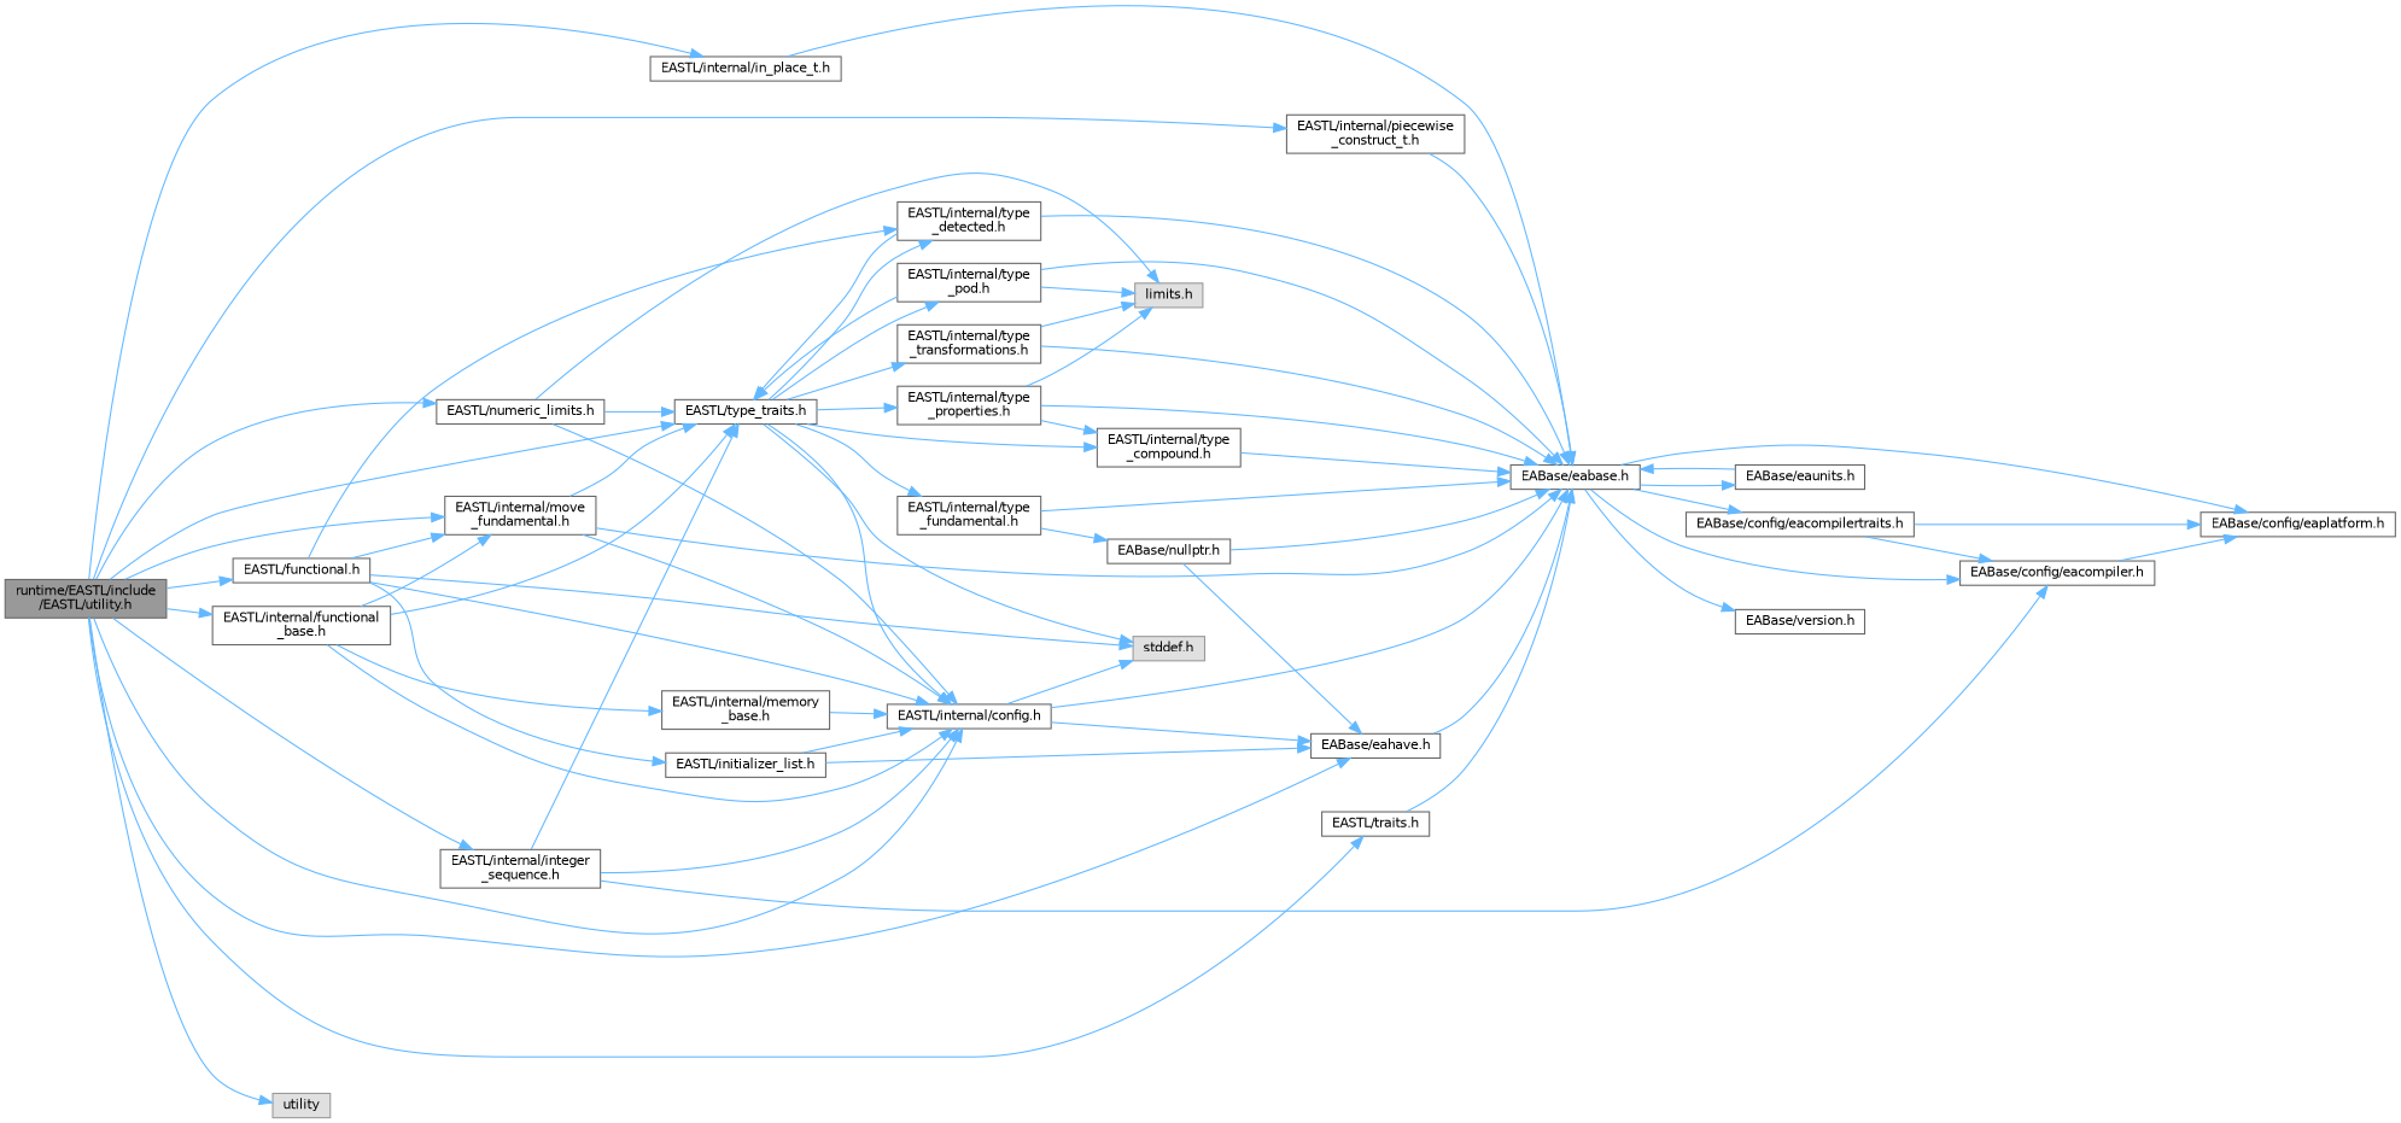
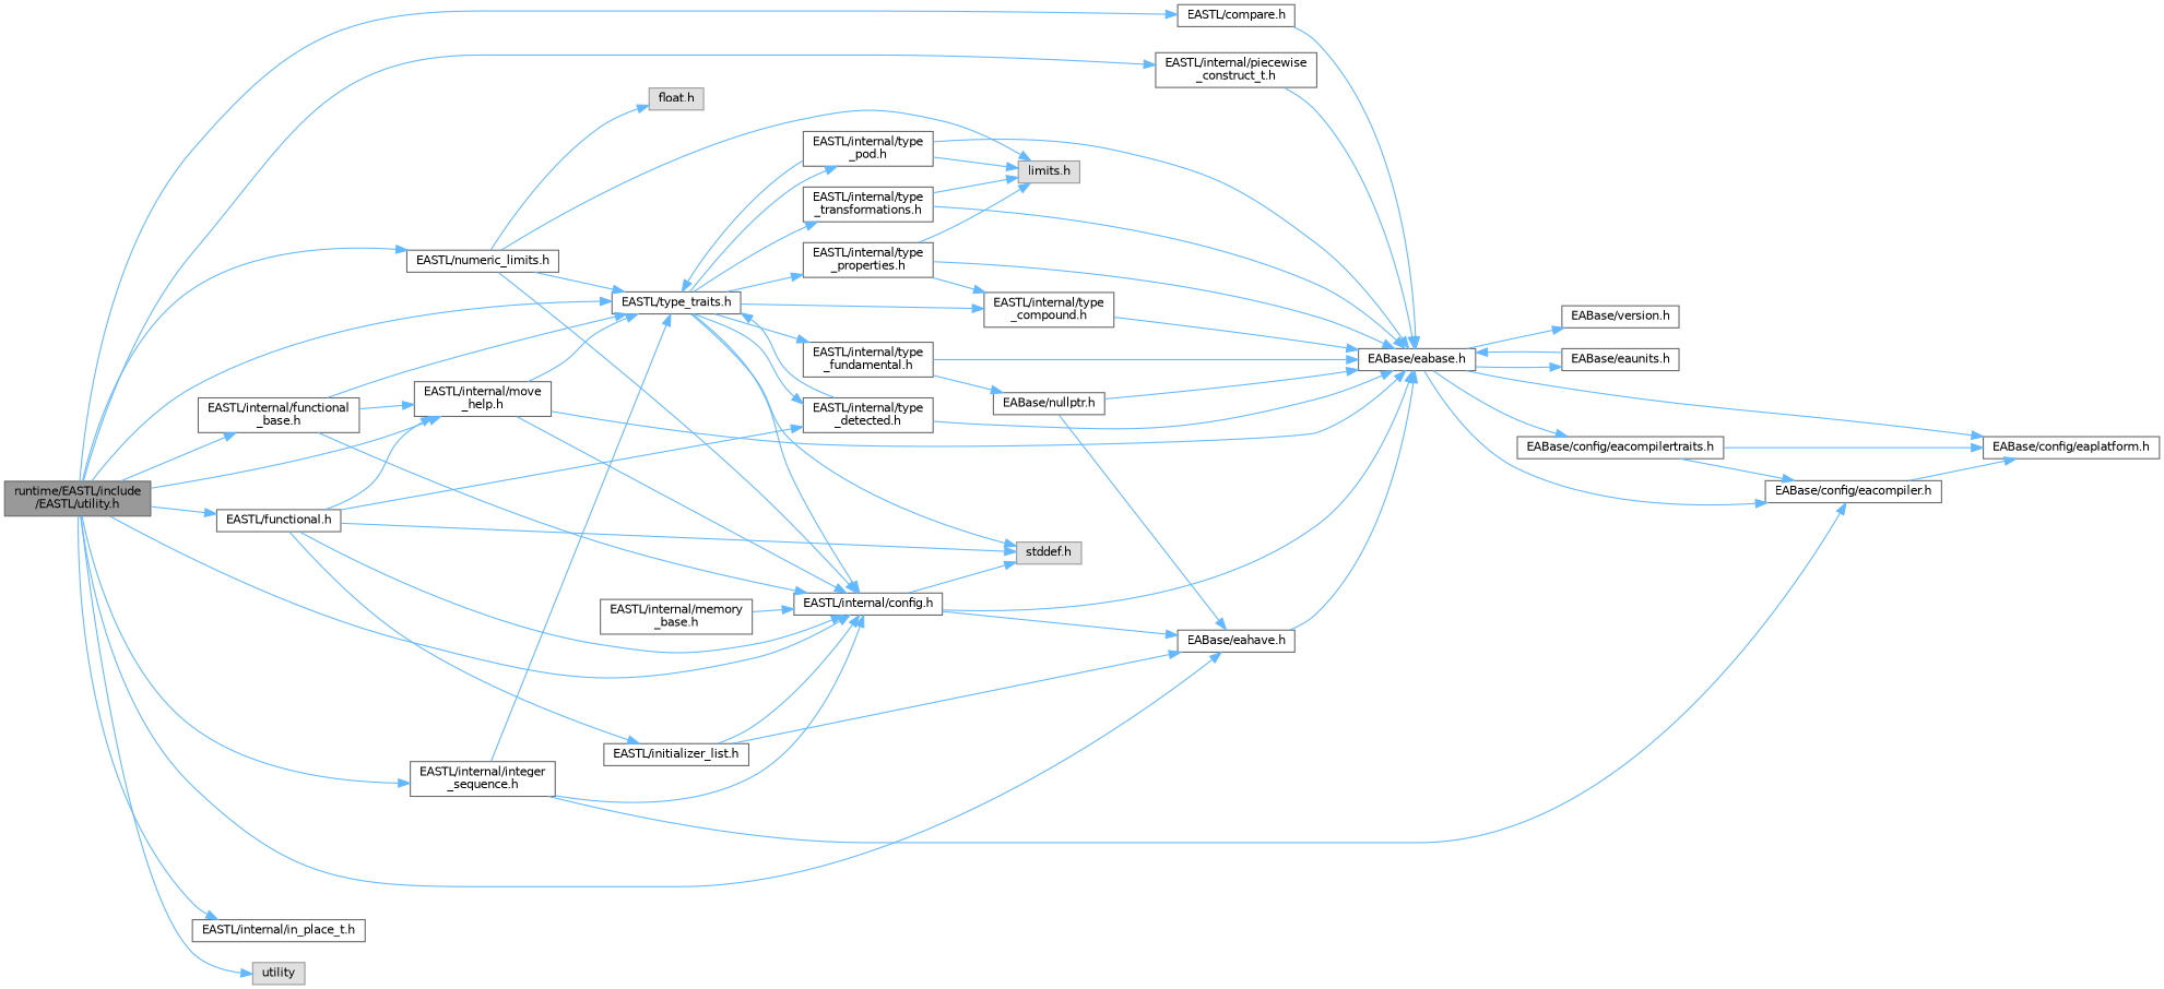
  digraph {
    rankdir=LR
    node [color=grey40 fillcolor=white fontname=Helvetica fontsize=10 shape=box style=filled]
    edge [color=steelblue1 fontname=Helvetica fontsize=10 labelfontname=Helvetica labelfontsize=10 style=solid]
    n1 [color=gray40 fillcolor=grey60 fontcolor=black height=0.2 label="runtime/EASTL/include\l/EASTL/utility.h" width=0.4]
    n2 [height=0.2 label="EASTL/internal/config.h" width=0.4]
    n3 [height=0.2 label="EABase/eahave.h" width=0.4]
    n4 [height=0.2 label="EASTL/type_traits.h" width=0.4]
    n5 [height=0.2 label="EASTL/functional.h" width=0.4]
-   n6 [height=0.2 label="EASTL/internal/move\l_fundamental.h" width=0.4]
+   n6 [height=0.2 label="EASTL/internal/move\l_help.h" width=0.4]
    n7 [height=0.2 label="EASTL/numeric_limits.h" width=0.4]
-   n8 [height=0.2 label="EASTL/traits.h" width=0.4]
+   n8 [height=0.2 label="EASTL/compare.h" width=0.4]
    n9 [height=0.2 label="EASTL/internal/functional\l_base.h" width=0.4]
    n10 [height=0.2 label="EASTL/internal/integer\l_sequence.h" width=0.4]
    n11 [height=0.2 label="EASTL/internal/in_place_t.h" width=0.4]
    n12 [height=0.2 label="EASTL/internal/piecewise\l_construct_t.h" width=0.4]
    n13 [color=grey60 fillcolor="#E0E0E0" height=0.2 label=utility width=0.4]
    n14 [height=0.2 label="EABase/eabase.h" width=0.4]
    n15 [color=grey60 fillcolor="#E0E0E0" height=0.2 label="stddef.h" width=0.4]
    n16 [height=0.2 label="EASTL/internal/type\l_fundamental.h" width=0.4]
    n17 [height=0.2 label="EASTL/internal/type\l_transformations.h" width=0.4]
    n18 [height=0.2 label="EASTL/internal/type\l_properties.h" width=0.4]
    n19 [height=0.2 label="EASTL/internal/type\l_compound.h" width=0.4]
    n20 [height=0.2 label="EASTL/internal/type\l_pod.h" width=0.4]
    n21 [height=0.2 label="EASTL/internal/type\l_detected.h" width=0.4]
    n22 [height=0.2 label="EASTL/initializer_list.h" width=0.4]
    n23 [color=grey60 fillcolor="#E0E0E0" height=0.2 label="limits.h" width=0.4]
+   n24 [color=grey60 fillcolor="#E0E0E0" height=0.2 label="float.h" width=0.4]
    n25 [height=0.2 label="EASTL/internal/memory\l_base.h" width=0.4]
    n26 [height=0.2 label="EABase/config/eacompiler.h" width=0.4]
    n27 [height=0.2 label="EABase/config/eaplatform.h" width=0.4]
    n28 [height=0.2 label="EABase/config/eacompilertraits.h" width=0.4]
    n29 [height=0.2 label="EABase/version.h" width=0.4]
    n30 [height=0.2 label="EABase/eaunits.h" width=0.4]
    n31 [height=0.2 label="EABase/nullptr.h" width=0.4]
    n1 -> n2
    n1 -> n3
    n1 -> n4
    n1 -> n5
    n1 -> n6
    n1 -> n7
    n1 -> n8
    n1 -> n9
    n1 -> n10
    n1 -> n11
    n1 -> n12
    n1 -> n13
    n2 -> n3
    n2 -> n14
    n2 -> n15
    n3 -> n14
    n4 -> n2
    n4 -> n15
    n4 -> n16
    n4 -> n17
    n4 -> n18
    n4 -> n19
    n4 -> n20
    n4 -> n21
    n5 -> n2
    n5 -> n6
    n5 -> n15
    n5 -> n21
    n5 -> n22
    n6 -> n2
    n6 -> n4
    n6 -> n14
    n7 -> n2
    n7 -> n4
    n7 -> n23
+   n7 -> n24
    n8 -> n14
    n9 -> n2
    n9 -> n4
    n9 -> n6
-   n9 -> n25
    n10 -> n2
    n10 -> n4
    n10 -> n26
-   n11 -> n14
    n12 -> n14
    n14 -> n26
    n14 -> n27
    n14 -> n28
    n14 -> n29
    n14 -> n30
    n16 -> n14
    n16 -> n31
    n17 -> n14
    n17 -> n23
    n18 -> n14
    n18 -> n19
    n18 -> n23
    n19 -> n14
    n20 -> n4
    n20 -> n14
    n20 -> n23
    n21 -> n4
    n21 -> n14
    n22 -> n2
    n22 -> n3
    n25 -> n2
    n26 -> n27
    n28 -> n26
    n28 -> n27
    n30 -> n14
    n31 -> n3
    n31 -> n14
  }
